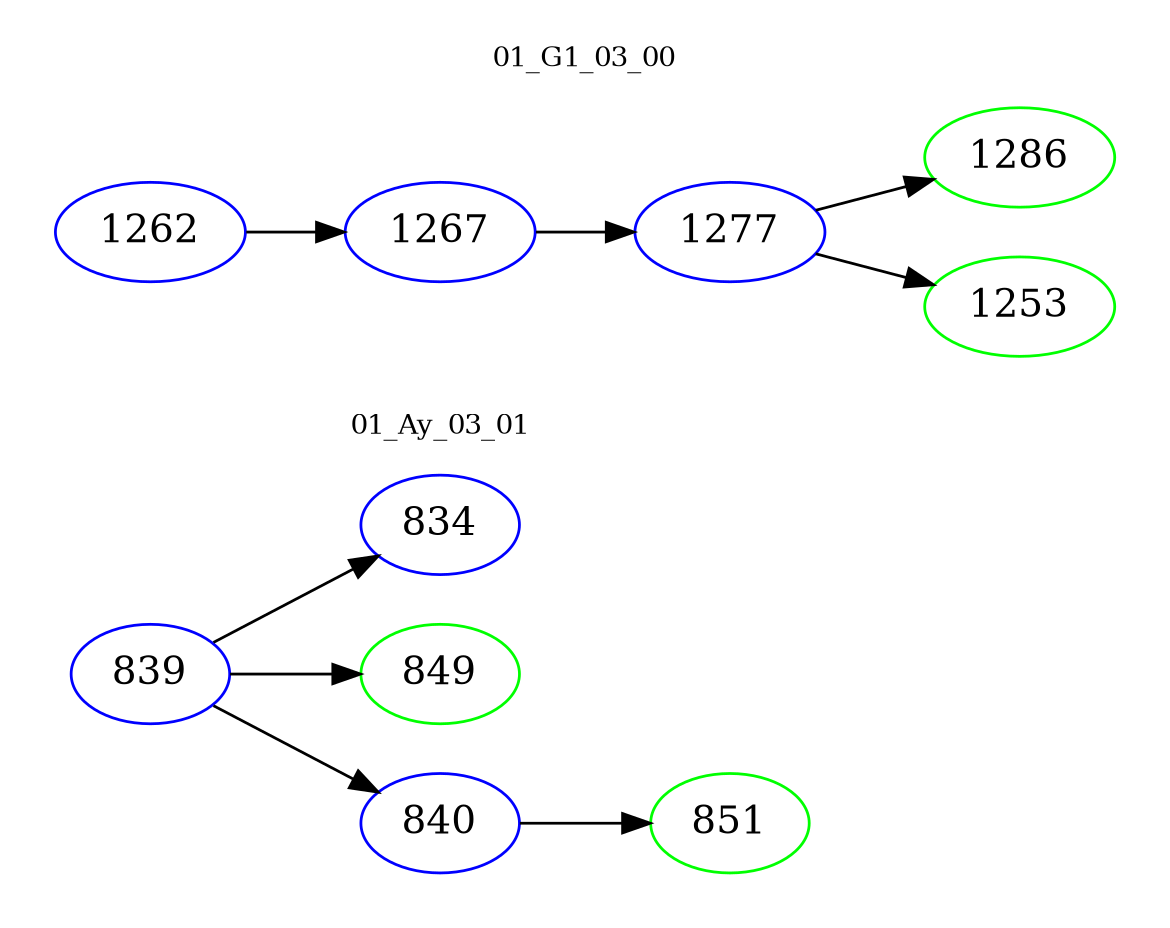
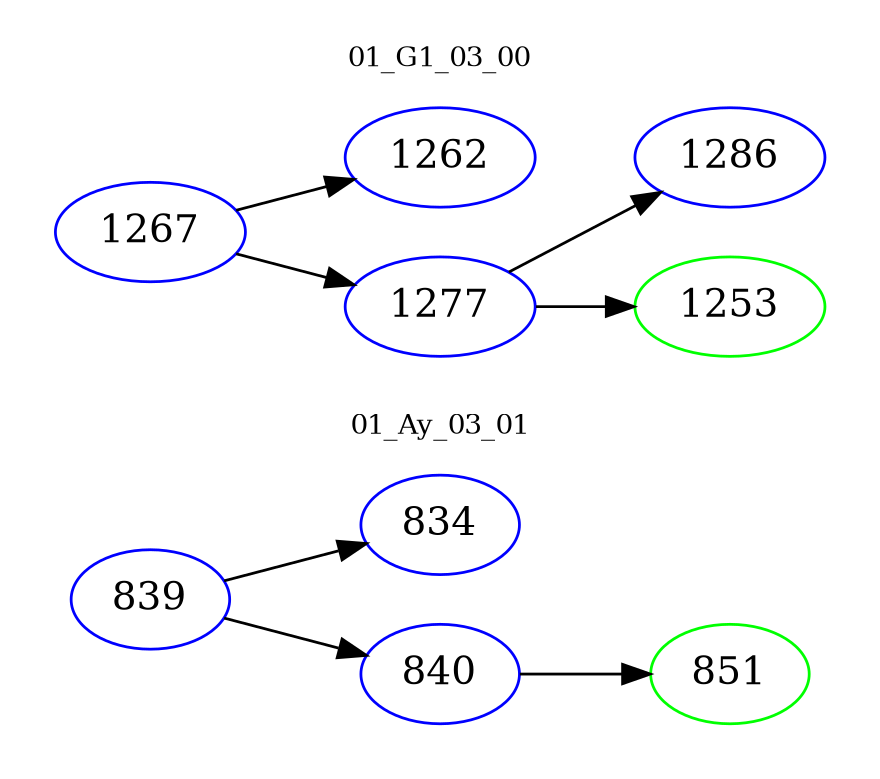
  digraph {
    rankdir=LR
    node [color=blue]
    edge [color=black]
    n1 [label=839]
    n2 [label=840]
-   n3 [color=green label=849]
    n4 [label=834]
    n5 [color=green label=851]
    n6 [label=1267]
    n7 [color=green label=1253]
    n8 [label=1277]
    n9 [label=1262]
-   n10 [color=green label=1286]
+   n10 [label=1286]
    subgraph cluster_1 {
      color=white
      fontsize=10
      label="01_Ay_03_01"
      n1
      n2
-     n3
      n4
      n5
    }
    subgraph cluster_2 {
      color=white
      fontsize=10
      label="01_G1_03_00"
      n6
      n7
      n8
      n9
      n10
    }
    n1 -> n2
-   n1 -> n3
    n1 -> n4
    n2 -> n5
    n6 -> n8
-   n9 -> n6
+   n6 -> n9
    n8 -> n7
    n8 -> n10
  }
